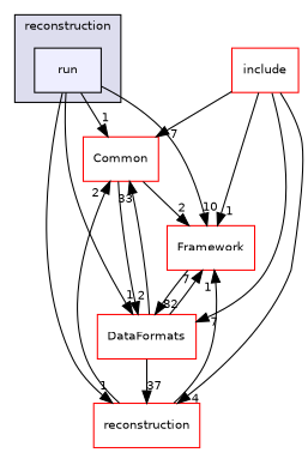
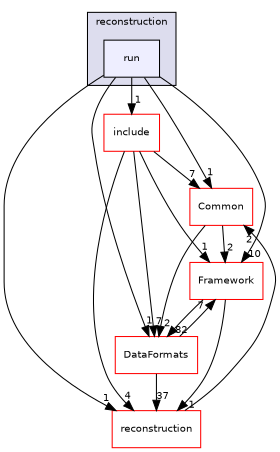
  digraph {
    compound=true
    node [fontname=Helvetica fontsize=10 shape=box color=red]
    edge [headlabel=1 labeldistance=1.5 labelfontname=Helvetica labelfontsize=10]
    n1 [fillcolor="#eeeeff" label=run pencolor=black style=filled color=""]
    n2 [label=Common]
    n3 [label=reconstruction]
    n4 [label=include]
    n5 [label=Framework]
    n6 [label=DataFormats]
    subgraph cluster_1 {
      bgcolor="#ddddee"
      fontname=Helvetica
      fontsize=10
      label=reconstruction
      pencolor=black
      n1
    }
    n1 -> n2
    n1 -> n3
+   n1 -> n4
    n1 -> n5 [headlabel=10]
    n1 -> n6
    n2 -> n5 [headlabel=2]
    n2 -> n6 [headlabel=2]
    n3 -> n2 [headlabel=2]
-   n3 -> n5
+   n5 -> n3
    n4 -> n2 [headlabel=7]
    n4 -> n3 [headlabel=4]
    n4 -> n5
    n4 -> n6 [headlabel=7]
    n5 -> n6 [headlabel=82]
-   n6 -> n2 [headlabel=33]
    n6 -> n3 [headlabel=37]
    n6 -> n5 [headlabel=7]
  }
